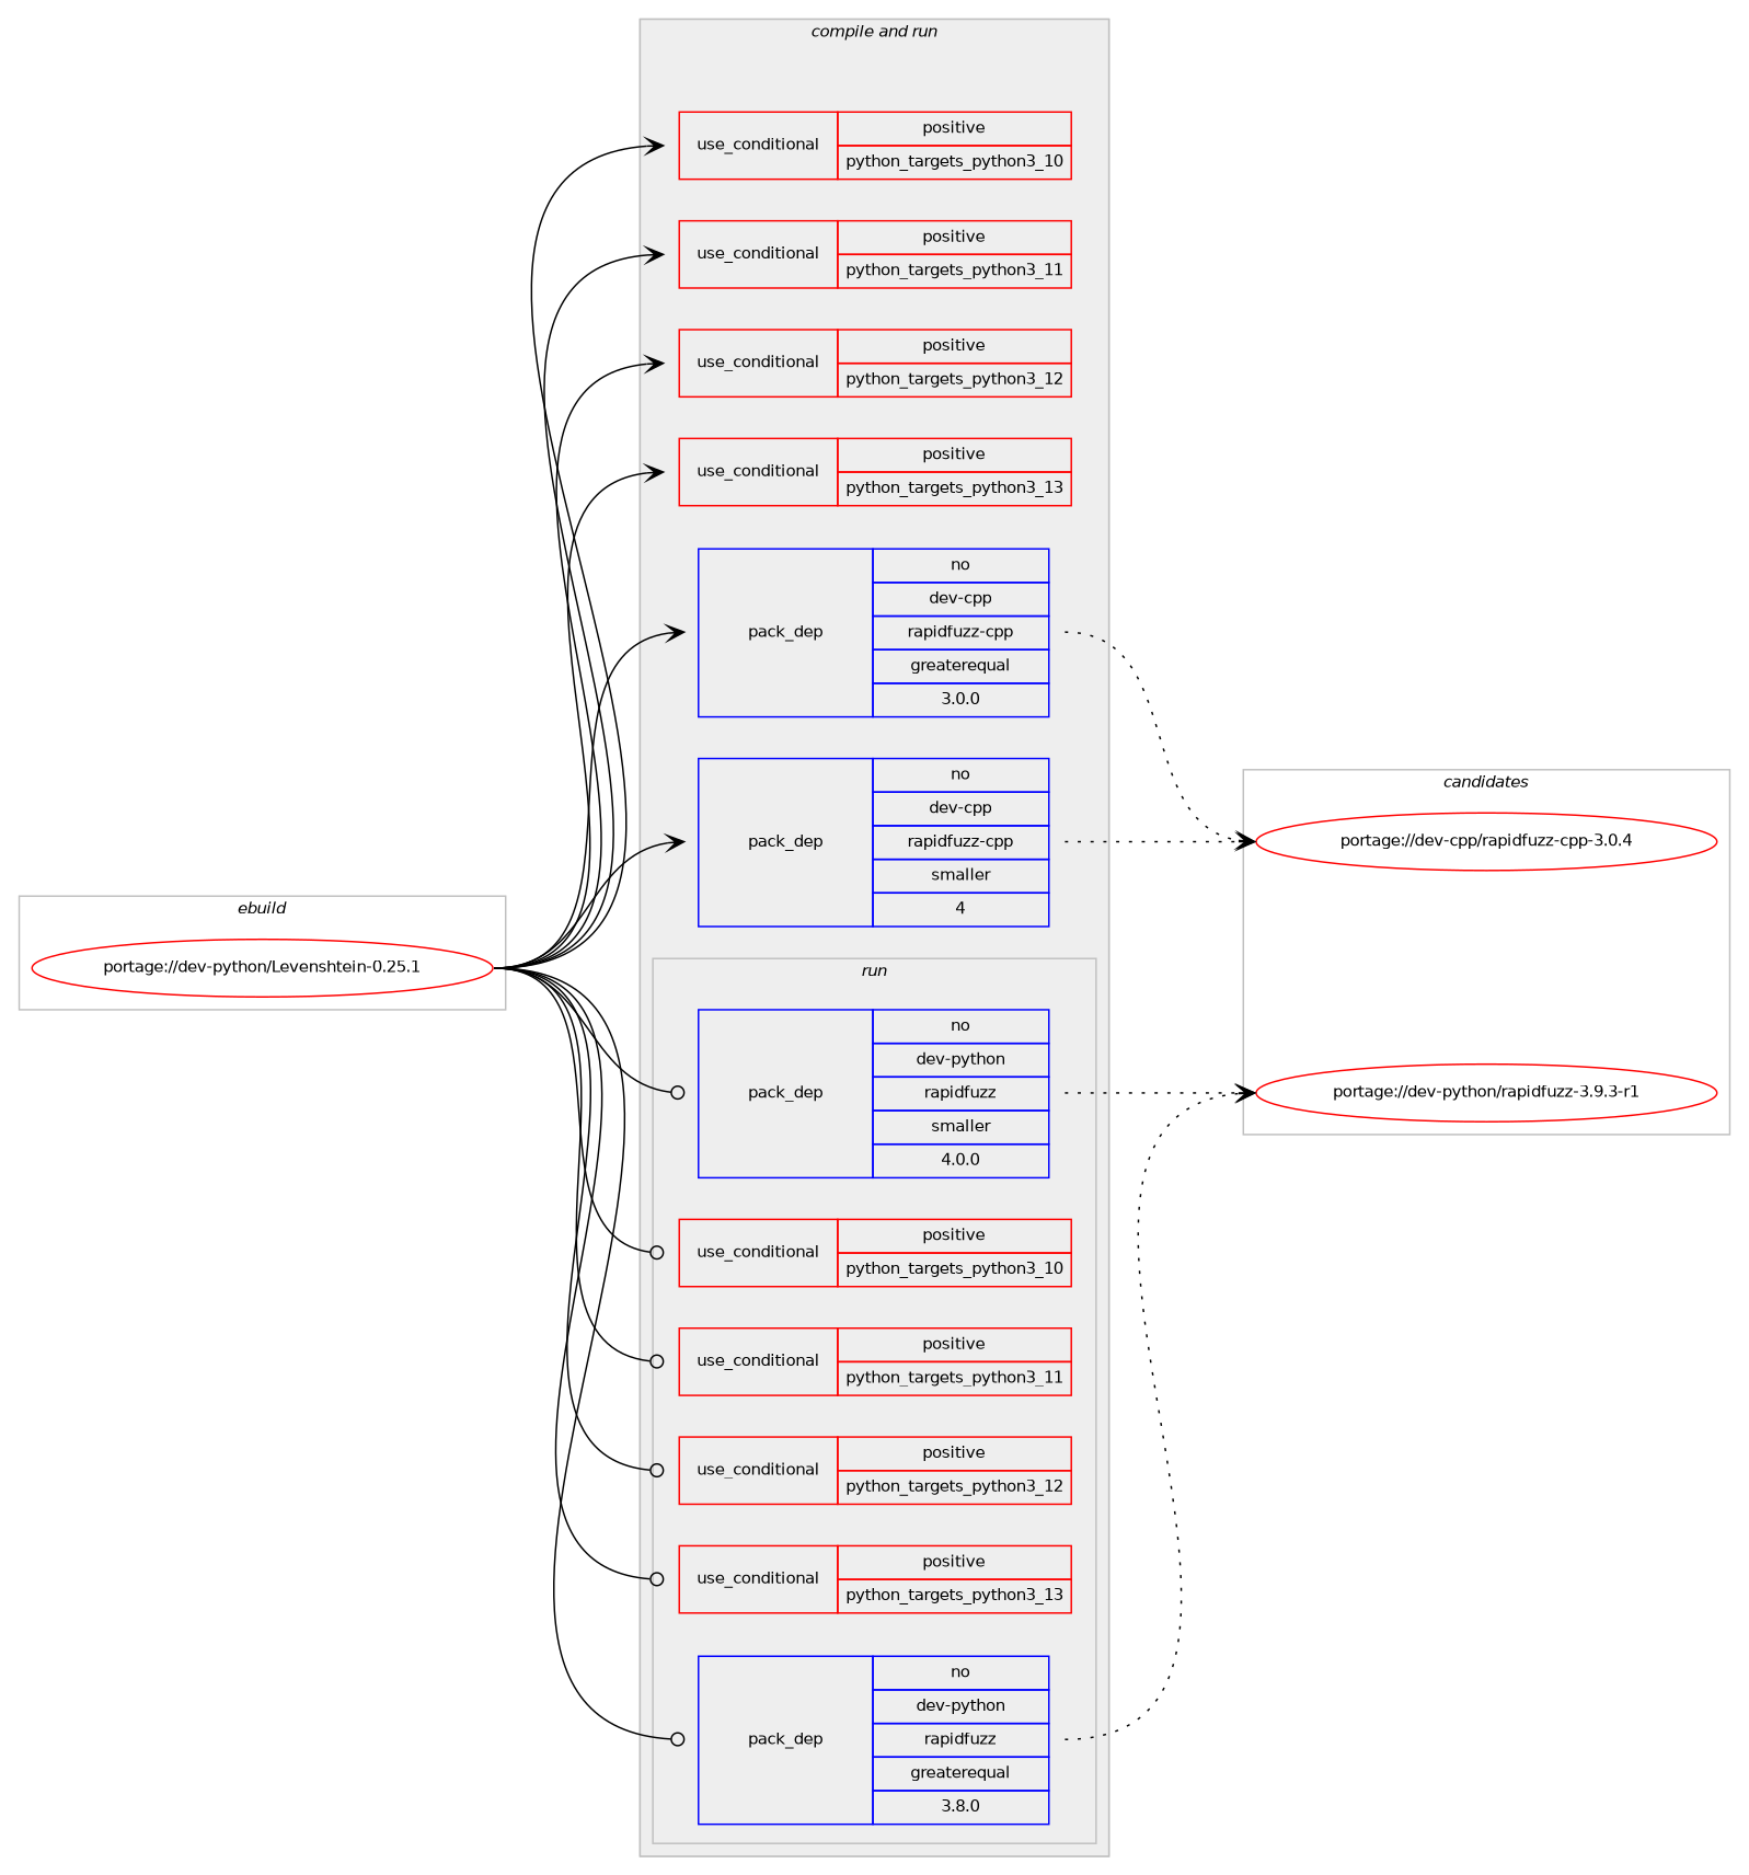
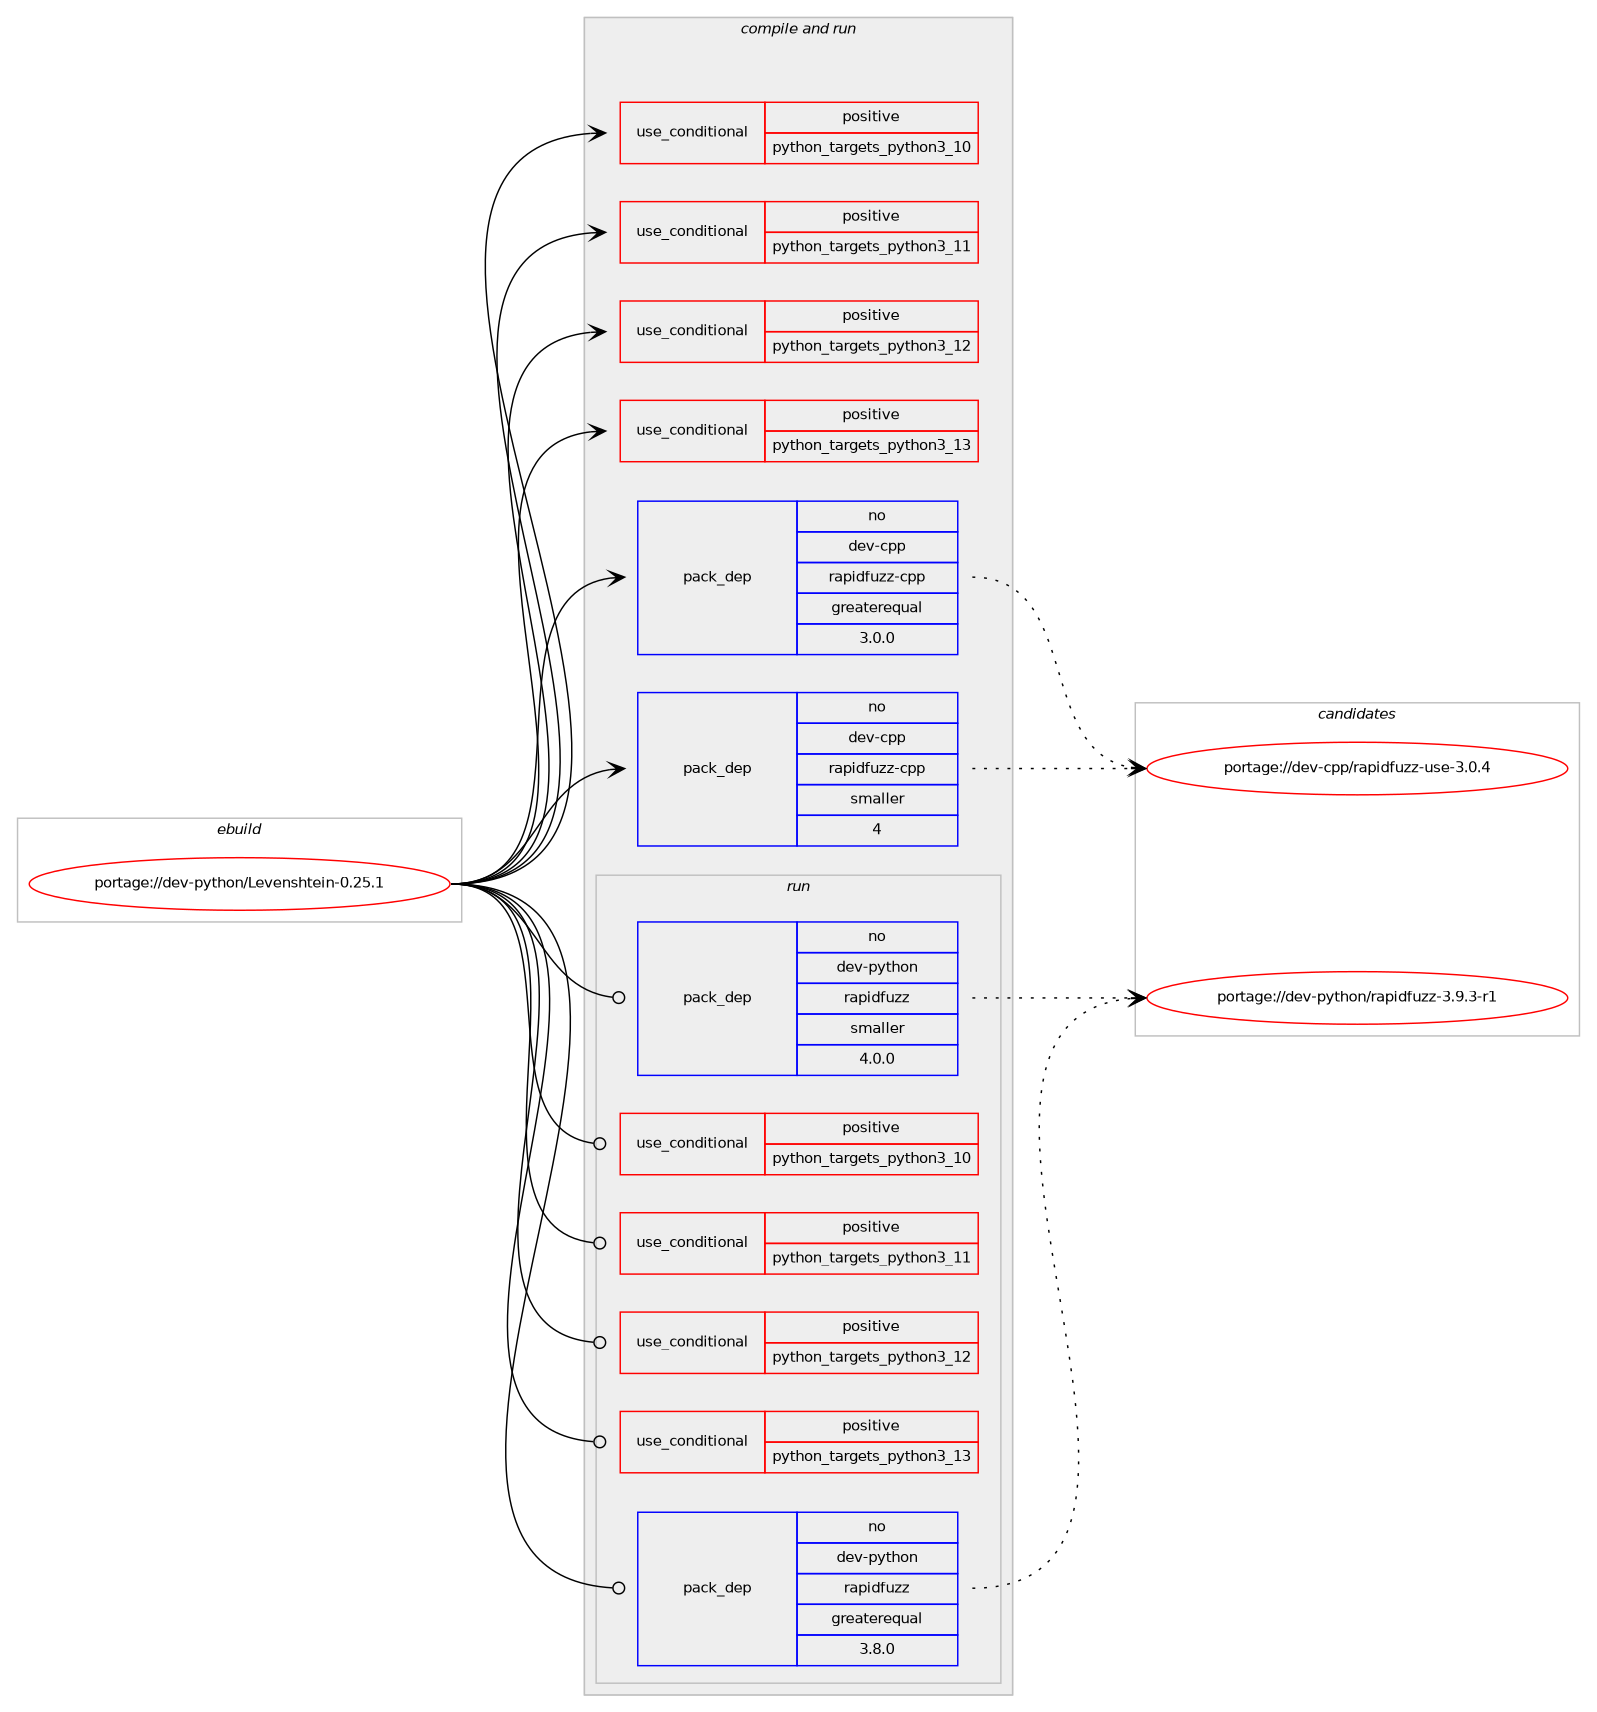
  digraph {
    compound=true
    concentrate=true
    fontname=Helvetica
    fontsize=10
    newrank=true
    rankdir=LR
    ranksep=1.5
    node [color=red fontname=Helvetica fontsize=10 shape=none]
    edge [arrowhead=vee headport=w style=solid tailport=e weight=20]
    n1 [label="portage://dev-python/Levenshtein-0.25.1" width=4 shape=""]
    n2 [label=<<TABLE BORDER="0" CELLBORDER="1" CELLSPACING="0" CELLPADDING="4"><TR><TD ROWSPAN="3" CELLPADDING="10">use_conditional</TD></TR><TR><TD>positive</TD></TR><TR><TD>python_targets_python3_10</TD></TR></TABLE>>]
    n3 [label=<<TABLE BORDER="0" CELLBORDER="1" CELLSPACING="0" CELLPADDING="4"><TR><TD ROWSPAN="3" CELLPADDING="10">use_conditional</TD></TR><TR><TD>positive</TD></TR><TR><TD>python_targets_python3_11</TD></TR></TABLE>>]
    n4 [label=<<TABLE BORDER="0" CELLBORDER="1" CELLSPACING="0" CELLPADDING="4"><TR><TD ROWSPAN="3" CELLPADDING="10">use_conditional</TD></TR><TR><TD>positive</TD></TR><TR><TD>python_targets_python3_12</TD></TR></TABLE>>]
    n5 [label=<<TABLE BORDER="0" CELLBORDER="1" CELLSPACING="0" CELLPADDING="4"><TR><TD ROWSPAN="3" CELLPADDING="10">use_conditional</TD></TR><TR><TD>positive</TD></TR><TR><TD>python_targets_python3_13</TD></TR></TABLE>>]
    n6 [color=blue label=<<TABLE BORDER="0" CELLBORDER="1" CELLSPACING="0" CELLPADDING="4" WIDTH="220"><TR><TD ROWSPAN="6" CELLPADDING="30">pack_dep</TD></TR><TR><TD WIDTH="110">no</TD></TR><TR><TD>dev-cpp</TD></TR><TR><TD>rapidfuzz-cpp</TD></TR><TR><TD>greaterequal</TD></TR><TR><TD>3.0.0</TD></TR></TABLE>>]
    n7 [color=blue label=<<TABLE BORDER="0" CELLBORDER="1" CELLSPACING="0" CELLPADDING="4" WIDTH="220"><TR><TD ROWSPAN="6" CELLPADDING="30">pack_dep</TD></TR><TR><TD WIDTH="110">no</TD></TR><TR><TD>dev-cpp</TD></TR><TR><TD>rapidfuzz-cpp</TD></TR><TR><TD>smaller</TD></TR><TR><TD>4</TD></TR></TABLE>>]
    n8 [color=blue label=<<TABLE BORDER="0" CELLBORDER="1" CELLSPACING="0" CELLPADDING="4" WIDTH="220"><TR><TD ROWSPAN="6" CELLPADDING="30">pack_dep</TD></TR><TR><TD WIDTH="110">no</TD></TR><TR><TD>dev-python</TD></TR><TR><TD>rapidfuzz</TD></TR><TR><TD>smaller</TD></TR><TR><TD>4.0.0</TD></TR></TABLE>>]
    n9 [label=<<TABLE BORDER="0" CELLBORDER="1" CELLSPACING="0" CELLPADDING="4"><TR><TD ROWSPAN="3" CELLPADDING="10">use_conditional</TD></TR><TR><TD>positive</TD></TR><TR><TD>python_targets_python3_10</TD></TR></TABLE>>]
    n10 [label=<<TABLE BORDER="0" CELLBORDER="1" CELLSPACING="0" CELLPADDING="4"><TR><TD ROWSPAN="3" CELLPADDING="10">use_conditional</TD></TR><TR><TD>positive</TD></TR><TR><TD>python_targets_python3_11</TD></TR></TABLE>>]
    n11 [label=<<TABLE BORDER="0" CELLBORDER="1" CELLSPACING="0" CELLPADDING="4"><TR><TD ROWSPAN="3" CELLPADDING="10">use_conditional</TD></TR><TR><TD>positive</TD></TR><TR><TD>python_targets_python3_12</TD></TR></TABLE>>]
    n12 [label=<<TABLE BORDER="0" CELLBORDER="1" CELLSPACING="0" CELLPADDING="4"><TR><TD ROWSPAN="3" CELLPADDING="10">use_conditional</TD></TR><TR><TD>positive</TD></TR><TR><TD>python_targets_python3_13</TD></TR></TABLE>>]
    n13 [color=blue label=<<TABLE BORDER="0" CELLBORDER="1" CELLSPACING="0" CELLPADDING="4" WIDTH="220"><TR><TD ROWSPAN="6" CELLPADDING="30">pack_dep</TD></TR><TR><TD WIDTH="110">no</TD></TR><TR><TD>dev-python</TD></TR><TR><TD>rapidfuzz</TD></TR><TR><TD>greaterequal</TD></TR><TR><TD>3.8.0</TD></TR></TABLE>>]
-   n14 [label="portage://dev-cpp/rapidfuzz-cpp-3.0.4" width=4 shape=""]
+   n14 [label="portage://dev-cpp/rapidfuzz-use-3.0.4" width=4 shape=""]
    n15 [label="portage://dev-python/rapidfuzz-3.9.3-r1" width=4 shape=""]
    subgraph cluster_1 {
      color=gray
      label=<<i>ebuild</i>>
      rank=same
      n1
    }
    subgraph cluster_2 {
      color=gray
      label=<<i>dependencies</i>>
      subgraph cluster_3 {
        color=gray
        fillcolor="#eeeeee"
        label=<<i>compile</i>>
        style=filled
        subgraph sub_4 {
          color=gray
          fillcolor="#eeeeee"
          label=<<i>compile</i>>
          style=filled
          n2
        }
        subgraph sub_5 {
          color=gray
          fillcolor="#eeeeee"
          label=<<i>compile</i>>
          style=filled
          n3
        }
        subgraph sub_6 {
          color=gray
          fillcolor="#eeeeee"
          label=<<i>compile</i>>
          style=filled
          n4
        }
        subgraph sub_7 {
          color=gray
          fillcolor="#eeeeee"
          label=<<i>compile</i>>
          style=filled
          n5
        }
        subgraph sub_8 {
          color=gray
          fillcolor="#eeeeee"
          label=<<i>compile</i>>
          style=filled
          n6
        }
        subgraph sub_9 {
          color=gray
          fillcolor="#eeeeee"
          label=<<i>compile</i>>
          style=filled
          n7
        }
      }
      subgraph cluster_10 {
        color=gray
        fillcolor="#eeeeee"
        label=<<i>compile and run</i>>
        style=filled
      }
      subgraph cluster_11 {
        color=gray
        fillcolor="#eeeeee"
        label=<<i>run</i>>
        style=filled
        subgraph sub_12 {
          color=gray
          fillcolor="#eeeeee"
          label=<<i>run</i>>
          style=filled
          n8
        }
        subgraph sub_13 {
          color=gray
          fillcolor="#eeeeee"
          label=<<i>run</i>>
          style=filled
          n9
        }
        subgraph sub_14 {
          color=gray
          fillcolor="#eeeeee"
          label=<<i>run</i>>
          style=filled
          n10
        }
        subgraph sub_15 {
          color=gray
          fillcolor="#eeeeee"
          label=<<i>run</i>>
          style=filled
          n11
        }
        subgraph sub_16 {
          color=gray
          fillcolor="#eeeeee"
          label=<<i>run</i>>
          style=filled
          n12
        }
        subgraph sub_17 {
          color=gray
          fillcolor="#eeeeee"
          label=<<i>run</i>>
          style=filled
          n13
        }
      }
    }
    subgraph cluster_18 {
      color=gray
      label=<<i>candidates</i>>
      rank=same
      subgraph sub_19 {
        color=black
        label=<<i>candidates</i>>
        nodesep=1
        rank=same
        n14
      }
      subgraph sub_20 {
        color=black
        label=<<i>candidates</i>>
        nodesep=1
        rank=same
        n14
      }
      subgraph sub_21 {
        color=black
        label=<<i>candidates</i>>
        nodesep=1
        rank=same
        n15
      }
      subgraph sub_22 {
        color=black
        label=<<i>candidates</i>>
        nodesep=1
        rank=same
        n15
      }
    }
    n1 -> n2
    n1 -> n3
    n1 -> n4
    n1 -> n5
    n1 -> n6
    n1 -> n7
    n1 -> n8 [arrowhead=odot]
    n1 -> n9 [arrowhead=odot]
    n1 -> n10 [arrowhead=odot]
    n1 -> n11 [arrowhead=odot]
    n1 -> n12 [arrowhead=odot]
    n1 -> n13 [arrowhead=odot]
    n6 -> n14 [style=dotted weight=100]
    n7 -> n14 [style=dotted weight=100]
    n8 -> n15 [style=dotted weight=100]
    n13 -> n15 [style=dotted weight=100]
  }
